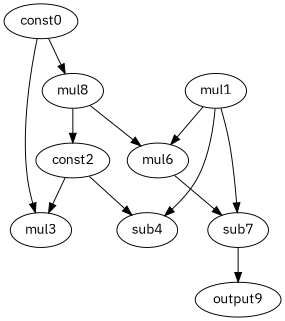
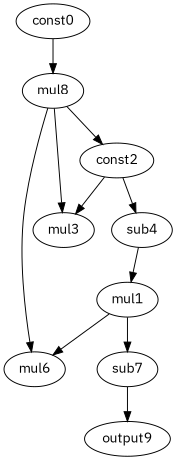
  digraph {
    fontname="IBM Plex Sans"
    node [fontname="IBM Plex Sans" opcode=mul]
    edge [fontname="IBM Plex Sans" operand=0]
    mul3
    const0 [opcode=const]
    mul8
    mul6
    const2 [opcode=const]
    n6 [label=mul1 opcode=const]
    sub4 [opcode=sub]
    sub7 [opcode=sub]
    output9 [opcode=output]
-   const0 -> mul3
+   mul8 -> mul3
    const0 -> mul8
    mul8 -> mul6
    mul8 -> const2 [operand=1]
-   mul6 -> sub7 [operand=1]
    const2 -> mul3 [operand=1]
    const2 -> sub4 [operand=1]
    n6 -> mul6 [operand=1]
-   n6 -> sub4
+   sub4 -> n6
    n6 -> sub7
    sub7 -> output9
  }
